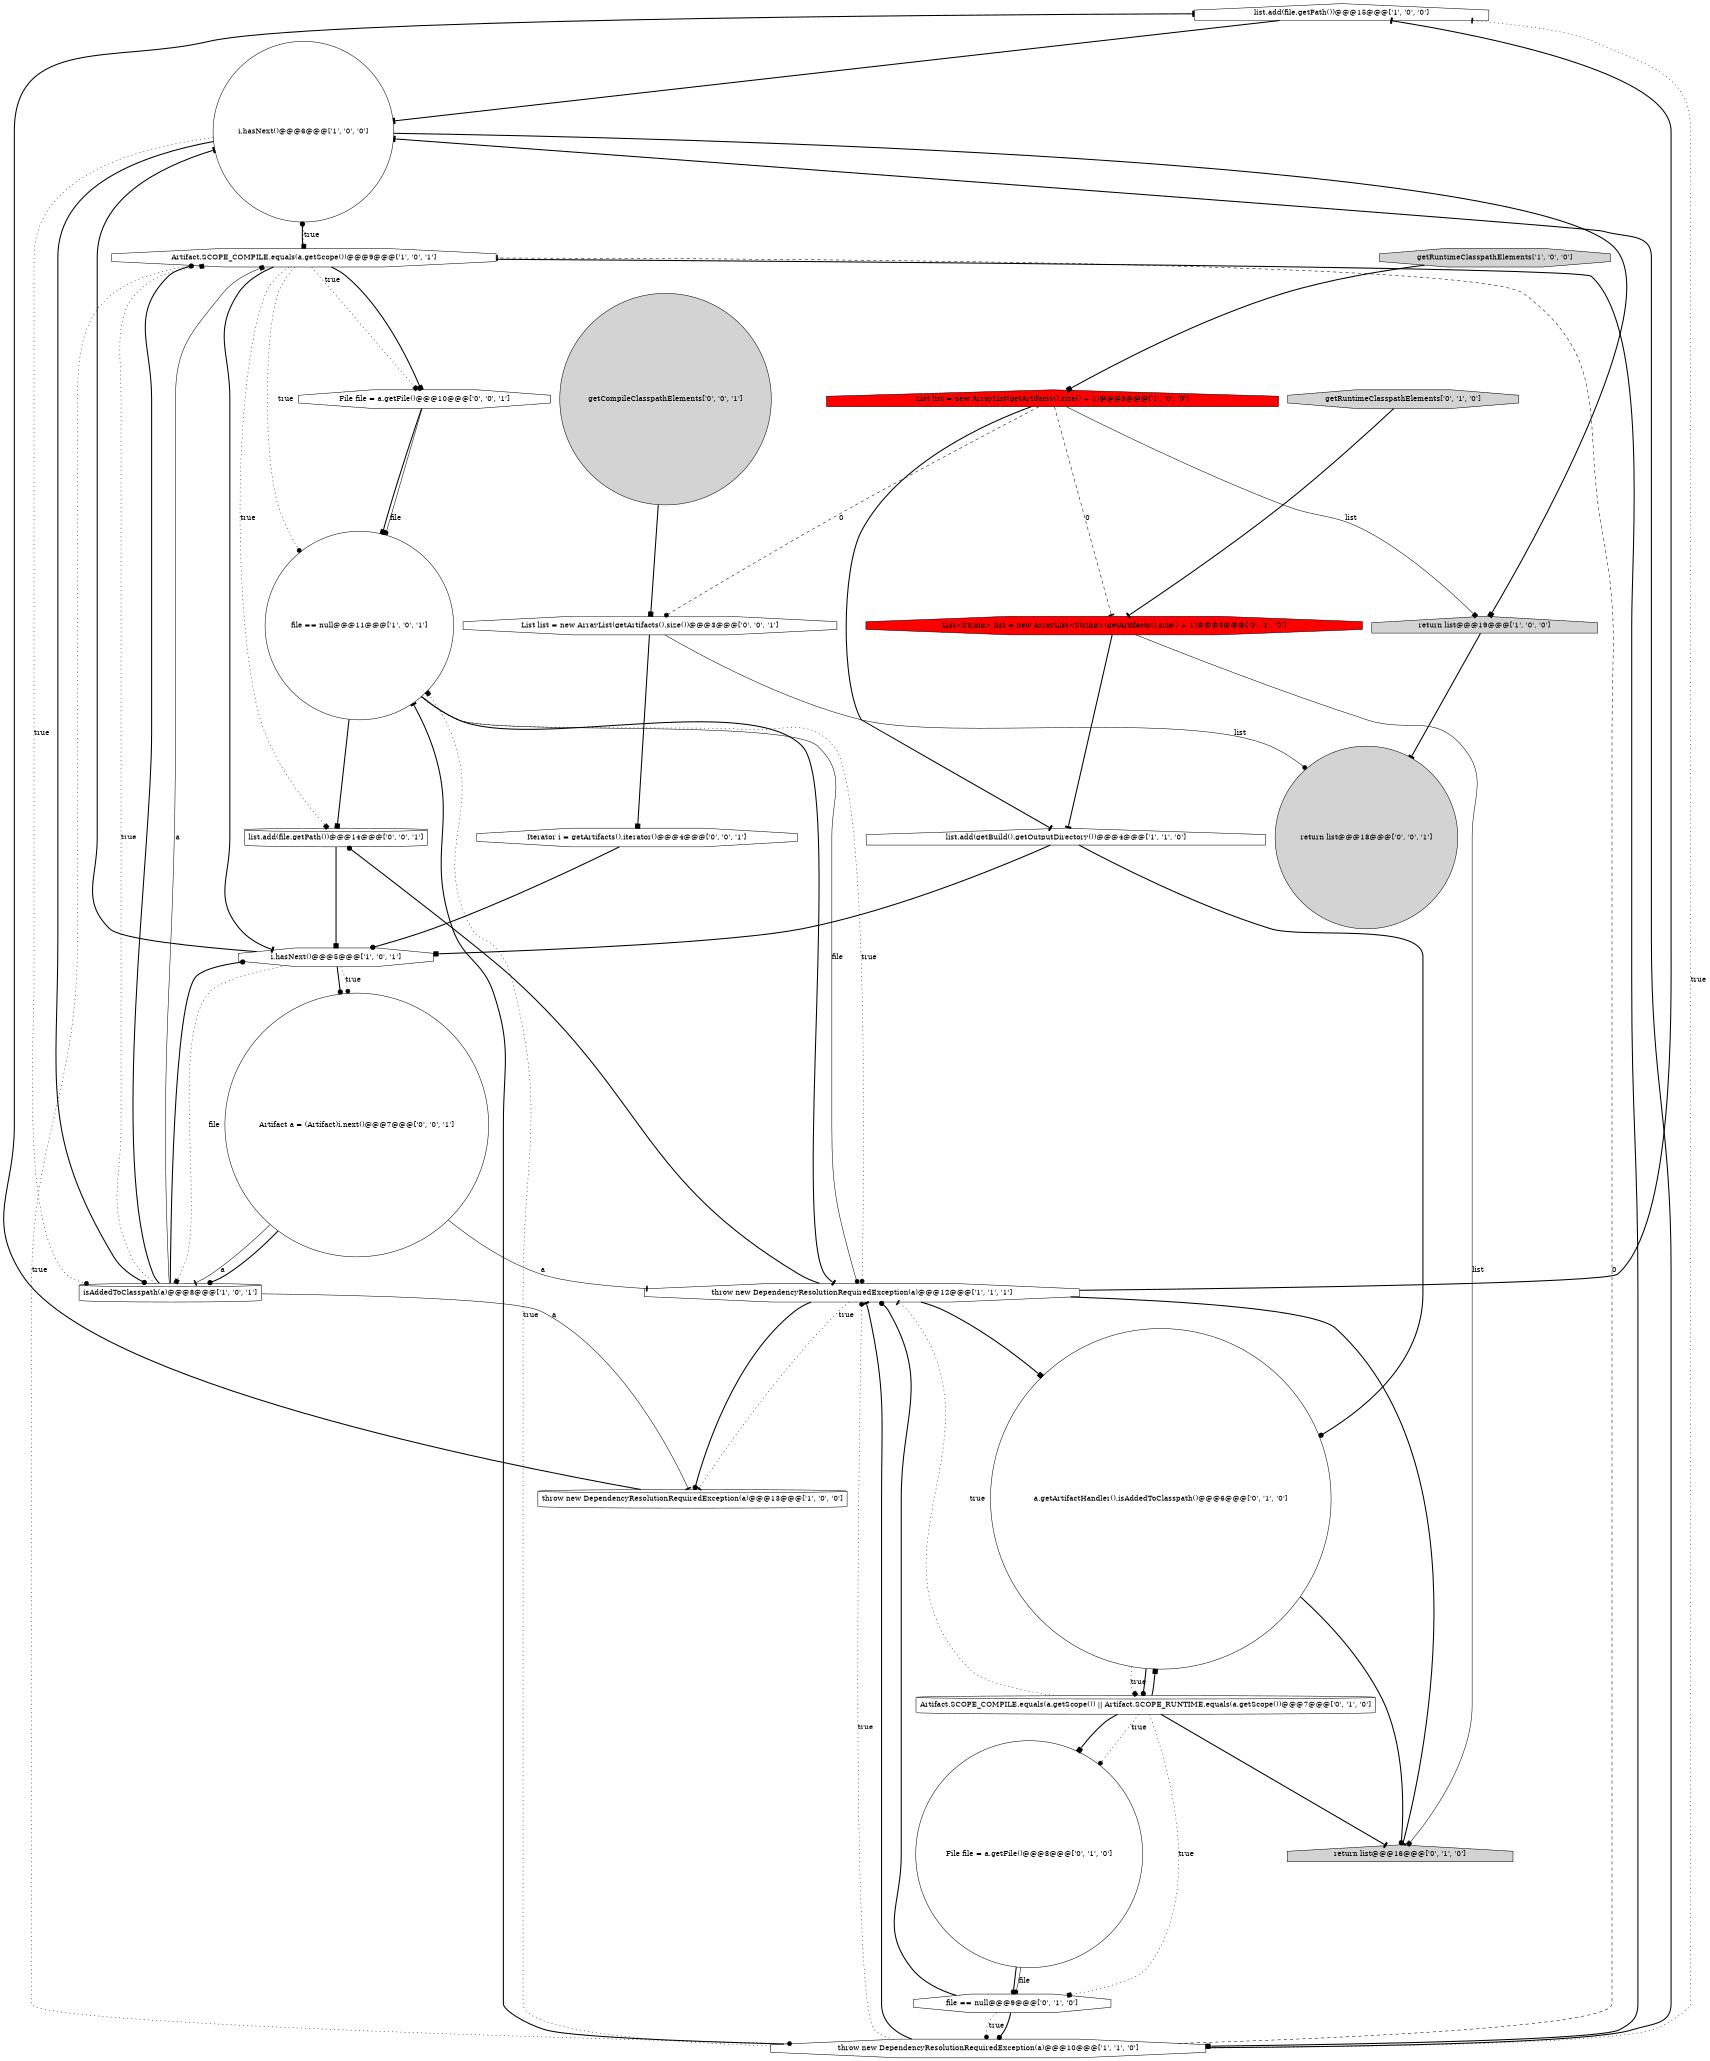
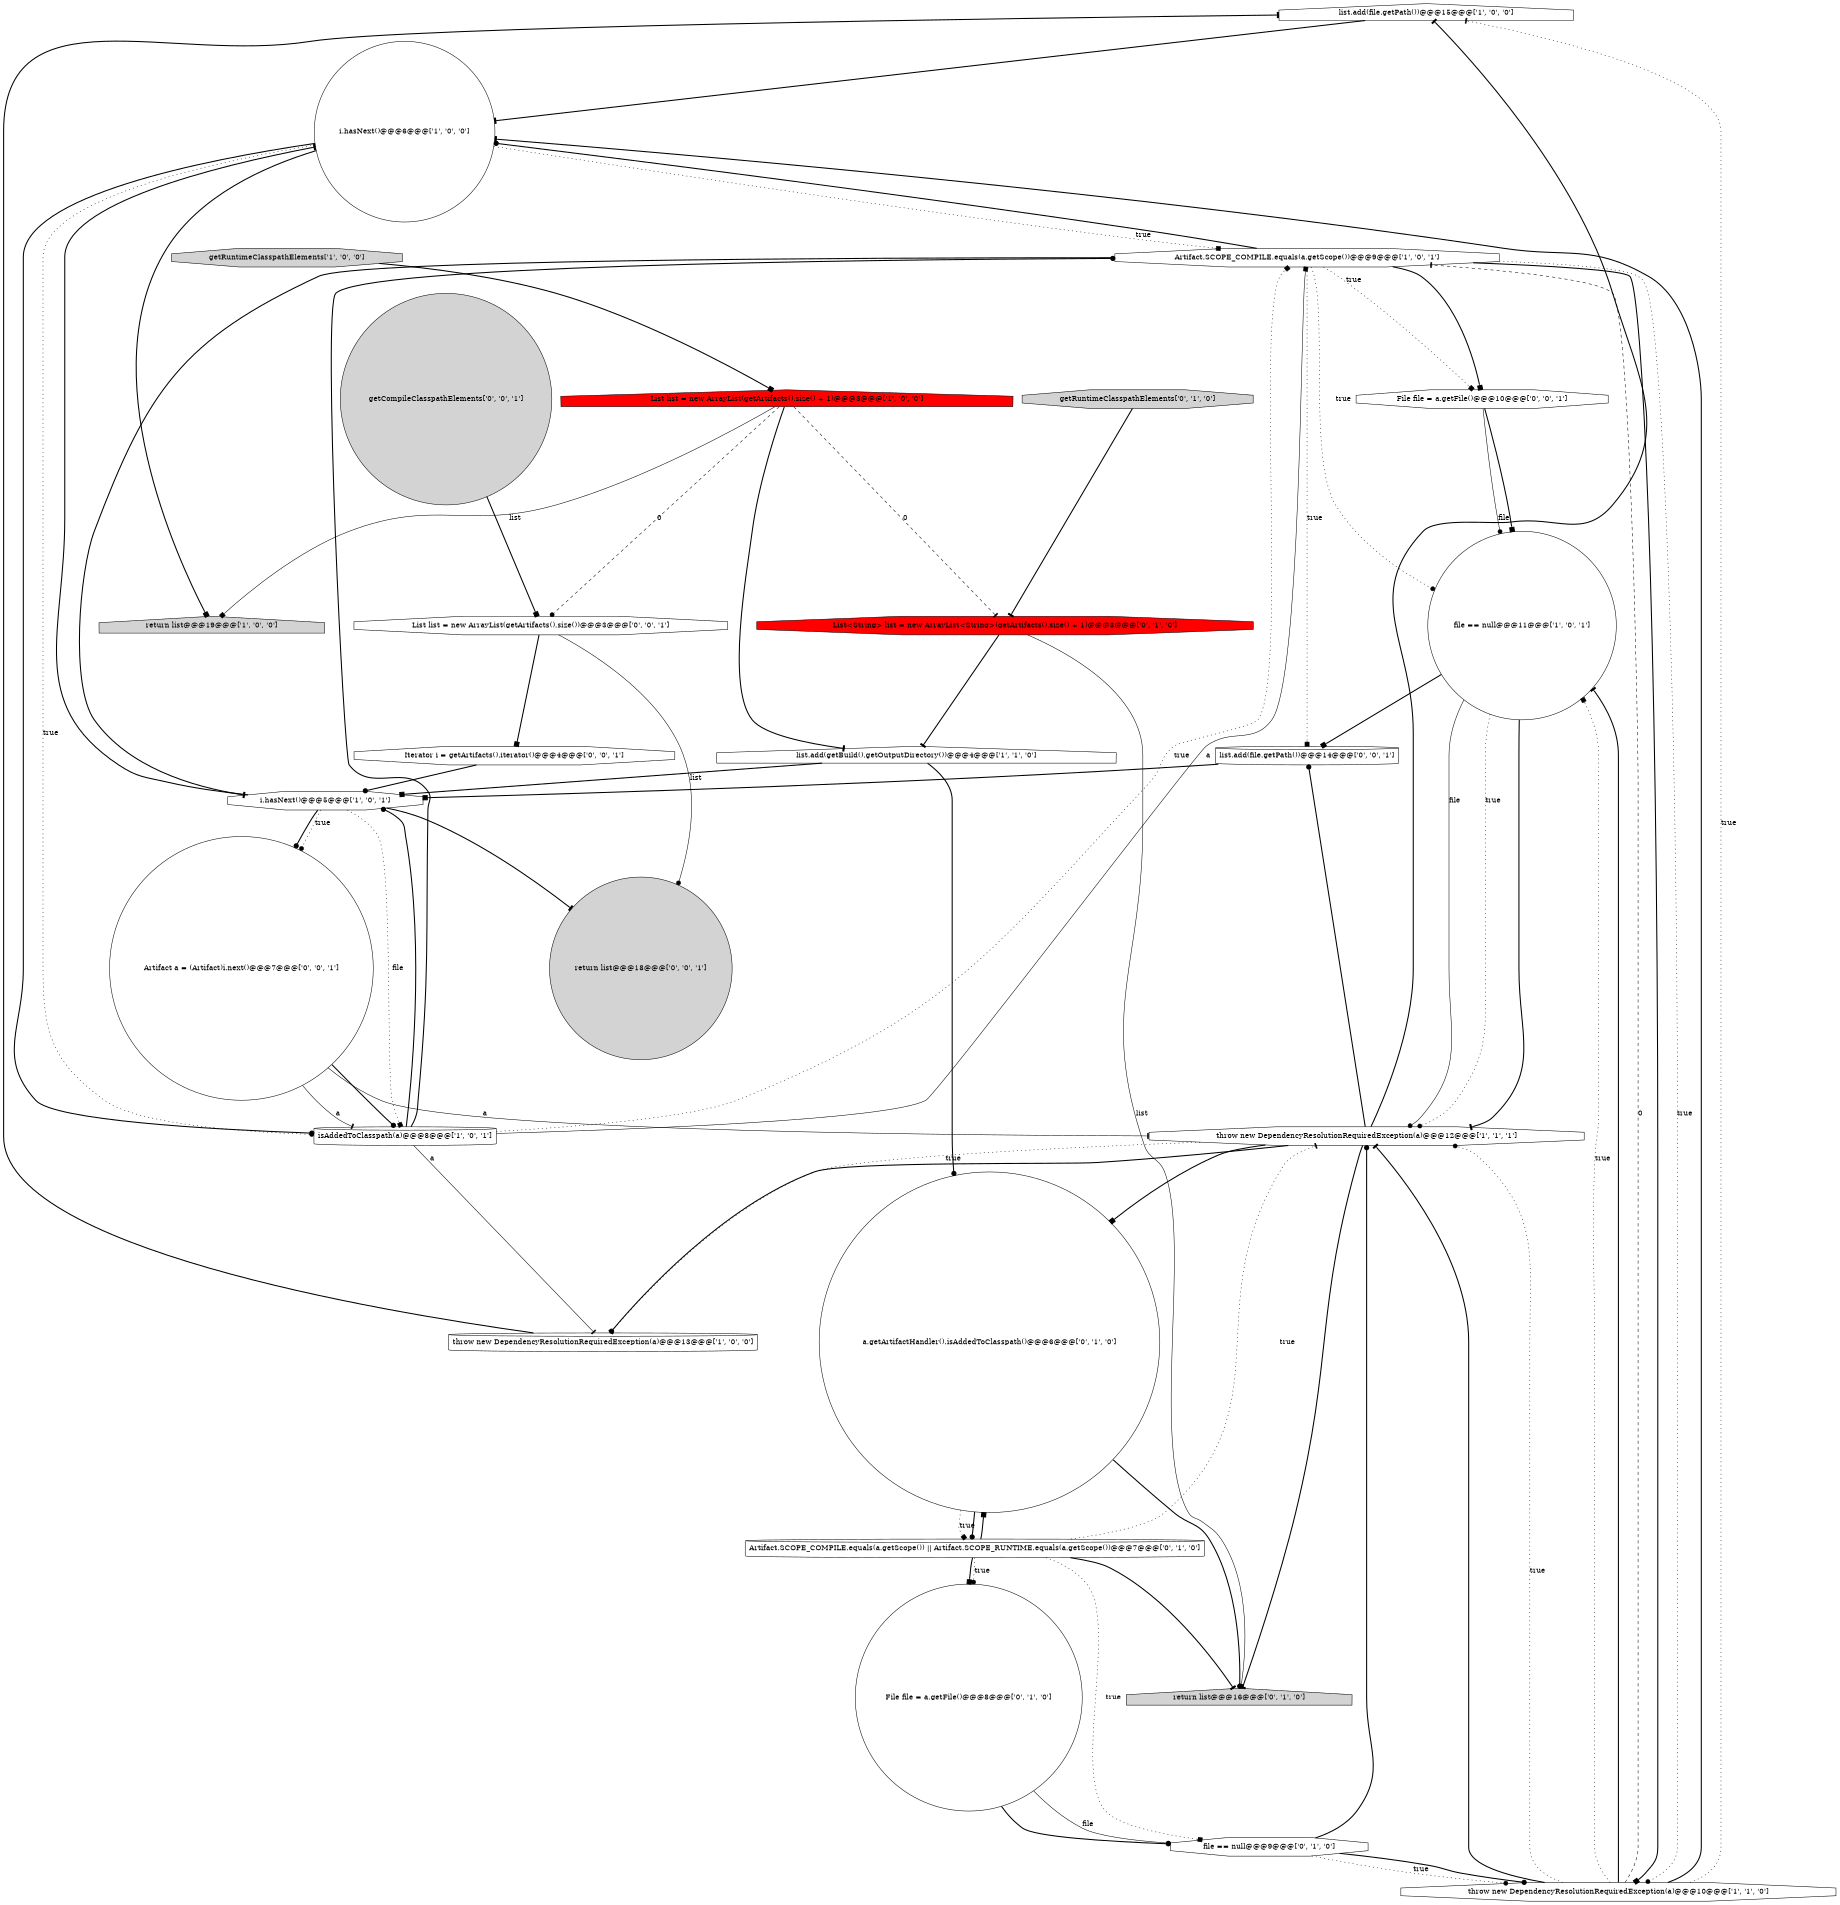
  digraph {
    node [fillcolor=white shape=octagon style=filled]
    edge [arrowhead=dot style=bold]
    n1 [label="list.add(file.getPath())@@@15@@@['1', '0', '0']" shape=house]
    n2 [label="i.hasNext()@@@6@@@['1', '0', '0']" shape=circle]
    n3 [label="Artifact.SCOPE_COMPILE.equals(a.getScope())@@@9@@@['1', '0', '1']"]
    n4 [label="isAddedToClasspath(a)@@@8@@@['1', '0', '1']" shape=cylinder]
    n5 [fillcolor=lightgray label="return list@@@19@@@['1', '0', '0']" shape=house]
    n6 [label="throw new DependencyResolutionRequiredException(a)@@@10@@@['1', '1', '0']"]
    n7 [label="list.add(file.getPath())@@@14@@@['0', '0', '1']" shape=cylinder]
    n8 [label="file == null@@@11@@@['1', '0', '1']" shape=circle]
    n9 [label="i.hasNext()@@@5@@@['1', '0', '1']"]
    n10 [label="File file = a.getFile()@@@10@@@['0', '0', '1']"]
    n11 [label="throw new DependencyResolutionRequiredException(a)@@@12@@@['1', '1', '1']"]
    n12 [fillcolor=lightgray label="return list@@@18@@@['0', '0', '1']" shape=circle]
    n13 [label="Artifact a = (Artifact)i.next()@@@7@@@['0', '0', '1']" shape=circle]
    n14 [label="list.add(getBuild().getOutputDirectory())@@@4@@@['1', '1', '0']" shape=house]
    n15 [label="a.getArtifactHandler().isAddedToClasspath()@@@6@@@['0', '1', '0']" shape=circle]
    n16 [label="Artifact.SCOPE_COMPILE.equals(a.getScope()) || Artifact.SCOPE_RUNTIME.equals(a.getScope())@@@7@@@['0', '1', '0']" shape=cylinder]
    n17 [fillcolor=lightgray label="return list@@@16@@@['0', '1', '0']" shape=house]
    n18 [label="throw new DependencyResolutionRequiredException(a)@@@13@@@['1', '0', '0']" shape=cylinder]
    n19 [label="File file = a.getFile()@@@8@@@['0', '1', '0']" shape=circle]
    n20 [label="file == null@@@9@@@['0', '1', '0']"]
    n21 [fillcolor=lightgray label="getCompileClasspathElements['0', '0', '1']" shape=circle]
    n22 [label="List list = new ArrayList(getArtifacts().size())@@@3@@@['0', '0', '1']"]
    n23 [label="Iterator i = getArtifacts().iterator()@@@4@@@['0', '0', '1']"]
    n24 [fillcolor=lightgray label="getRuntimeClasspathElements['1', '0', '0']"]
    n25 [fillcolor=red label="List list = new ArrayList(getArtifacts().size() + 1)@@@3@@@['1', '0', '0']" shape=house]
    n26 [fillcolor=red label="List<String> list = new ArrayList<String>(getArtifacts().size() + 1)@@@3@@@['0', '1', '0']"]
    n27 [fillcolor=lightgray label="getRuntimeClasspathElements['0', '1', '0']"]
    n1 -> n2 [arrowhead=tee]
    n2 -> n3 [arrowhead=box label=true style=dotted]
    n2 -> n4 [label=true style=dotted]
    n2 -> n4
    n2 -> n5 [arrowhead=box]
    n3 -> n2
    n3 -> n6 [arrowhead=box]
    n3 -> n6 [label=true style=dotted]
    n3 -> n7 [arrowhead=box label=true style=dotted]
    n3 -> n8 [label=true style=dotted]
    n3 -> n9 [arrowhead=tee]
    n3 -> n10 [arrowhead=box]
    n3 -> n10 [arrowhead=box label=true style=dotted]
    n4 -> n3
    n4 -> n3 [arrowhead=box label=true style=dotted]
    n4 -> n3 [arrowhead=box label=a style=solid]
    n4 -> n9
    n4 -> n18 [arrowhead=tee label=a style=solid]
    n6 -> n1 [arrowhead=tee label=true style=dotted]
    n6 -> n2 [arrowhead=tee]
    n6 -> n3 [arrowhead=tee label=0 style=dashed]
    n6 -> n8 [arrowhead=box label=true style=dotted]
    n6 -> n8 [arrowhead=tee]
    n6 -> n11 [label=true style=dotted]
    n6 -> n11 [arrowhead=tee]
    n7 -> n9 [arrowhead=box]
    n8 -> n7 [arrowhead=box]
    n8 -> n11 [arrowhead=tee]
    n8 -> n11 [label=file style=solid]
    n8 -> n11 [label=true style=dotted]
    n9 -> n2 [arrowhead=tee]
    n9 -> n4 [arrowhead=box label=file style=dotted]
-   n5 -> n12 [arrowhead=tee]
+   n9 -> n12 [arrowhead=tee]
    n9 -> n13 [label=true style=dotted]
    n9 -> n13
    n10 -> n8 [label=file style=solid]
    n10 -> n8 [arrowhead=box]
    n11 -> n1 [arrowhead=tee]
    n11 -> n7
    n11 -> n15 [arrowhead=box]
    n11 -> n17 [arrowhead=tee]
    n11 -> n18
    n11 -> n18 [arrowhead=tee label=true style=dotted]
    n13 -> n4 [arrowhead=tee label=a style=solid]
    n13 -> n4
    n13 -> n11 [arrowhead=tee label=a style=solid]
    n14 -> n9 [arrowhead=box]
    n14 -> n15
    n15 -> n16
    n15 -> n16 [arrowhead=box label=true style=dotted]
    n15 -> n17
    n16 -> n11 [arrowhead=tee label=true style=dotted]
    n16 -> n15 [arrowhead=box]
    n16 -> n17 [arrowhead=tee]
    n16 -> n19 [arrowhead=box]
    n16 -> n19 [label=true style=dotted]
    n16 -> n20 [arrowhead=box label=true style=dotted]
    n18 -> n1 [arrowhead=tee]
    n19 -> n20
    n19 -> n20 [label=file style=solid]
    n20 -> n6 [label=true style=dotted]
    n20 -> n6
    n20 -> n11
    n21 -> n22 [arrowhead=box]
    n22 -> n12 [label=list style=solid]
    n22 -> n23 [arrowhead=box]
    n23 -> n9
    n24 -> n25 [arrowhead=box]
    n25 -> n5 [arrowhead=box label=list style=solid]
    n25 -> n14 [arrowhead=tee]
    n25 -> n22 [label=0 style=dashed]
    n25 -> n26 [arrowhead=tee label=0 style=dashed]
    n26 -> n14 [arrowhead=tee]
    n26 -> n17 [arrowhead=box label=list style=solid]
    n27 -> n26 [arrowhead=tee]
  }
